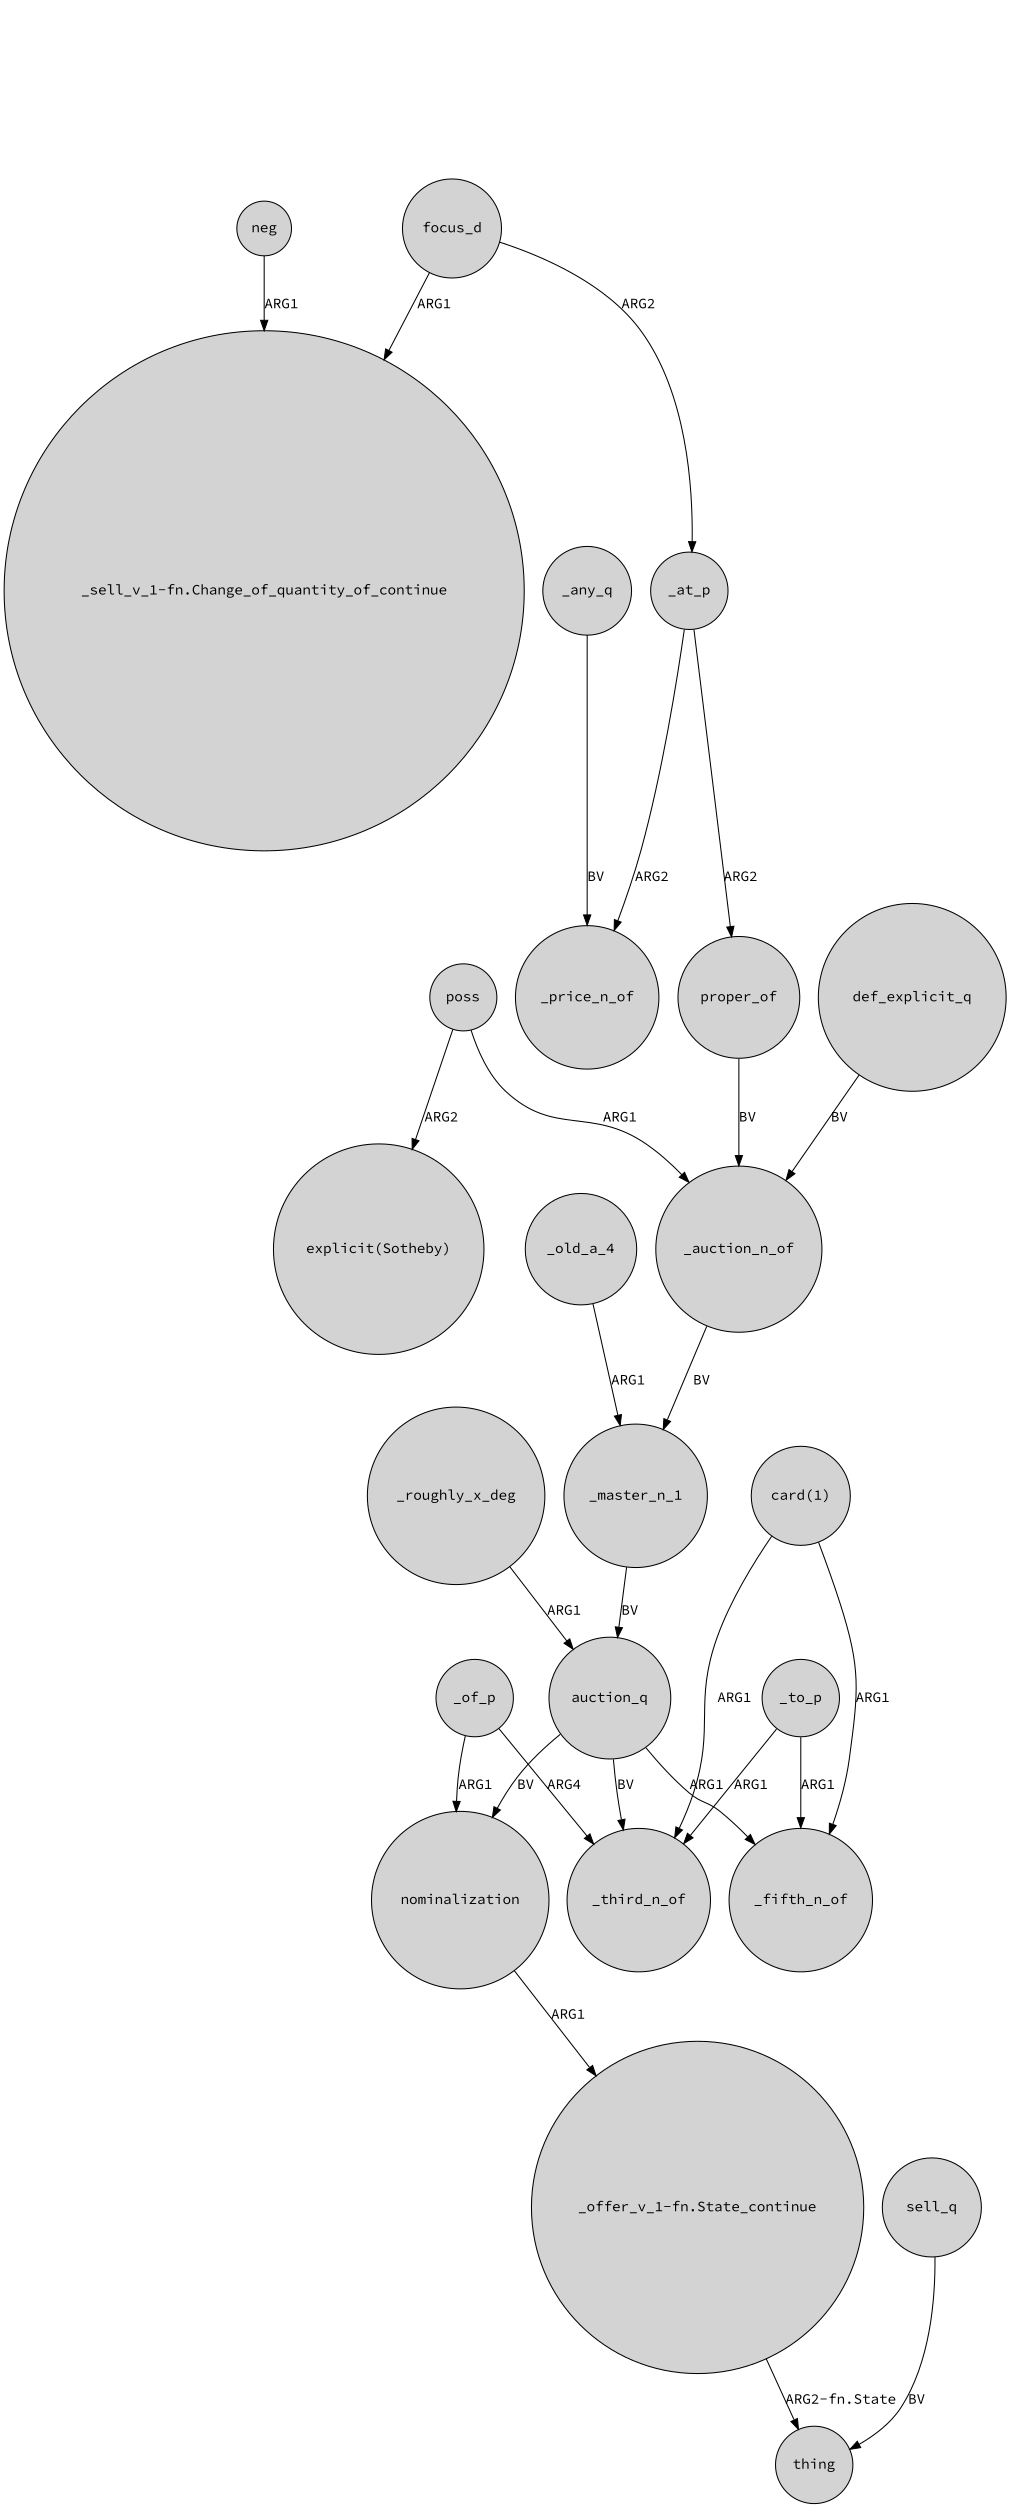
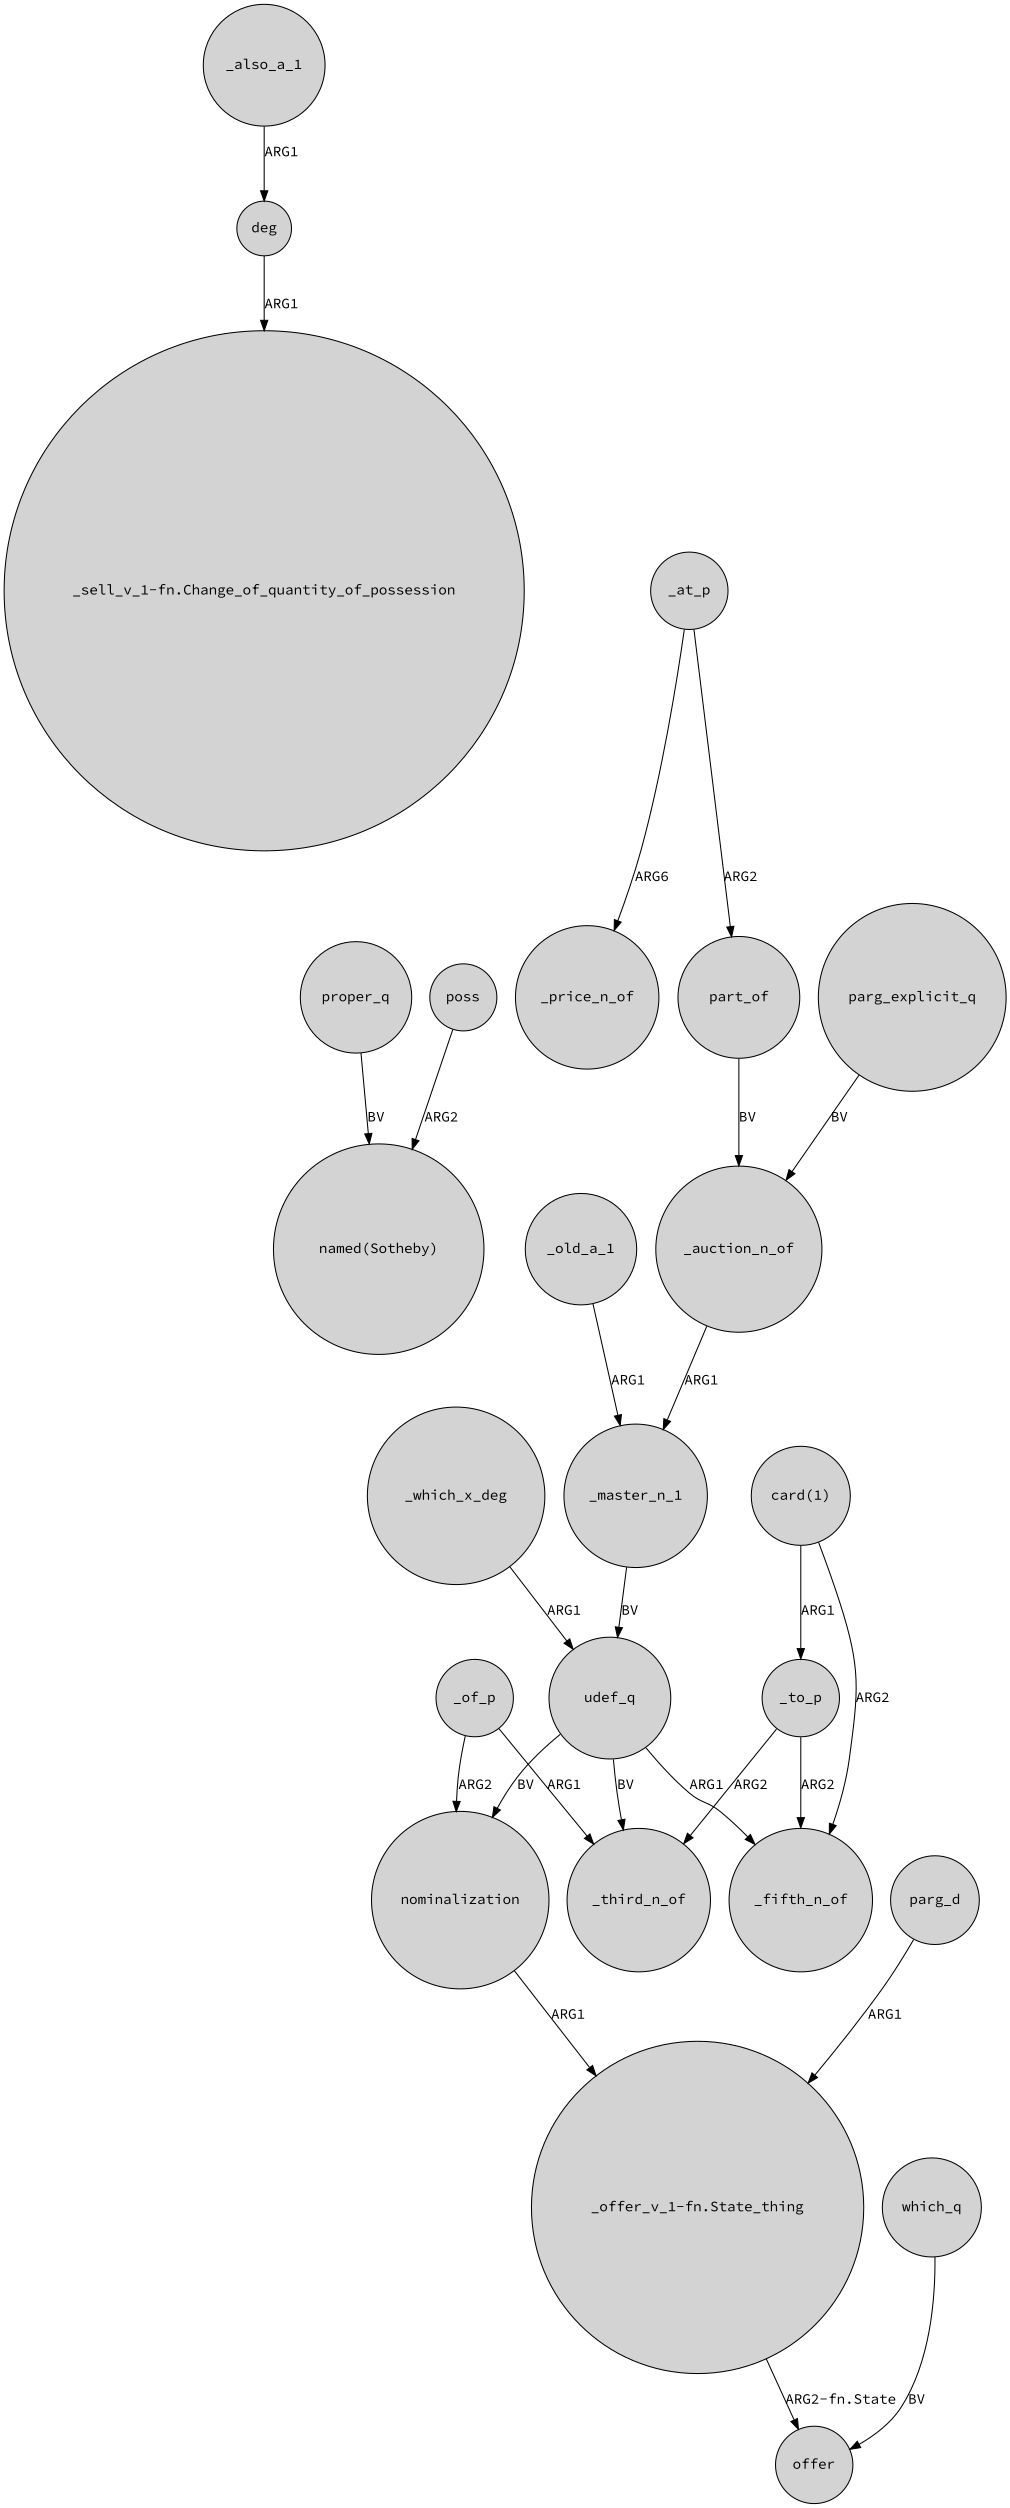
  digraph {
    fontname="Source Code Pro"
    node [fontname="Source Code Pro" shape=circle style=filled]
    edge [fontname="Source Code Pro"]
-   _roughly_x_deg
-   udef_q [label=auction_q]
+   _roughly_x_deg [label=_which_x_deg]
+   udef_q
    _third_n_of
    nominalization
    _fifth_n_of
-   "_offer_v_1-fn.State_continue"
+   "_offer_v_1-fn.State_continue" [label="_offer_v_1-fn.State_thing"]
    _master_n_1
    poss
    _auction_n_of
-   "named(Sotheby)" [label="explicit(Sotheby)"]
-   _any_q
+   "named(Sotheby)"
    _price_n_of
-   part_of [label=proper_of]
-   thing
+   part_of
+   thing [label=offer]
    "card(1)"
-   which_q [label=sell_q]
-   focus_d
-   "_sell_v_1-fn.Change_of_quantity_of_possession" [label="_sell_v_1-fn.Change_of_quantity_of_continue"]
+   which_q
+   parg_d
+   "_sell_v_1-fn.Change_of_quantity_of_possession"
    _at_p
-   _old_a_1 [label=_old_a_4]
+   _old_a_1
    _of_p
-   neg
-   def_explicit_q
+   _also_a_1
+   neg [label=deg]
+   def_explicit_q [label=parg_explicit_q]
    _to_p
+   proper_q
    _roughly_x_deg -> udef_q [label=ARG1]
    udef_q -> _third_n_of [label=BV]
    udef_q -> nominalization [label=BV]
    udef_q -> _fifth_n_of [label=ARG1]
    nominalization -> "_offer_v_1-fn.State_continue" [label=ARG1]
    "_offer_v_1-fn.State_continue" -> thing [label="ARG2-fn.State"]
    _master_n_1 -> udef_q [label=BV]
-   poss -> _auction_n_of [label=ARG1]
    poss -> "named(Sotheby)" [label=ARG2]
-   _auction_n_of -> _master_n_1 [label=BV]
-   _any_q -> _price_n_of [label=BV]
+   _auction_n_of -> _master_n_1 [label=ARG1]
    part_of -> _auction_n_of [label=BV]
-   "card(1)" -> _third_n_of [label=ARG1]
-   "card(1)" -> _fifth_n_of [label=ARG1]
+   "card(1)" -> _to_p [label=ARG1]
+   "card(1)" -> _fifth_n_of [label=ARG2]
    which_q -> thing [label=BV]
-   focus_d -> "_sell_v_1-fn.Change_of_quantity_of_possession" [label=ARG1]
-   focus_d -> _at_p [label=ARG2]
-   _at_p -> _price_n_of [label=ARG2]
+   parg_d -> "_offer_v_1-fn.State_continue" [label=ARG1]
+   _at_p -> _price_n_of [label=ARG6]
    _at_p -> part_of [label=ARG2]
    _old_a_1 -> _master_n_1 [label=ARG1]
-   _of_p -> _third_n_of [label=ARG4]
-   _of_p -> nominalization [label=ARG1]
+   _of_p -> _third_n_of [label=ARG1]
+   _of_p -> nominalization [label=ARG2]
+   _also_a_1 -> neg [label=ARG1]
    neg -> "_sell_v_1-fn.Change_of_quantity_of_possession" [label=ARG1]
    def_explicit_q -> _auction_n_of [label=BV]
-   _to_p -> _third_n_of [label=ARG1]
-   _to_p -> _fifth_n_of [label=ARG1]
+   _to_p -> _third_n_of [label=ARG2]
+   _to_p -> _fifth_n_of [label=ARG2]
+   proper_q -> "named(Sotheby)" [label=BV]
  }
